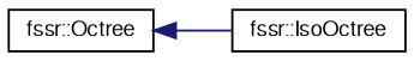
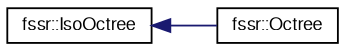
  digraph {
    rankdir=LR
    node [color=black fillcolor=white fontname=FreeSans fontsize=10 shape=record style=filled]
    n1 [height=0.2 label="fssr::Octree" width=0.4]
    n2 [height=0.2 label="fssr::IsoOctree" width=0.4]
-   n1 -> n2 [color=midnightblue dir=back fontname=FreeSans fontsize=10 labelfontname=FreeSans labelfontsize=10 style=solid]
+   n2 -> n1 [color=midnightblue dir=back fontname=FreeSans fontsize=10 labelfontname=FreeSans labelfontsize=10 style=solid]
  }
